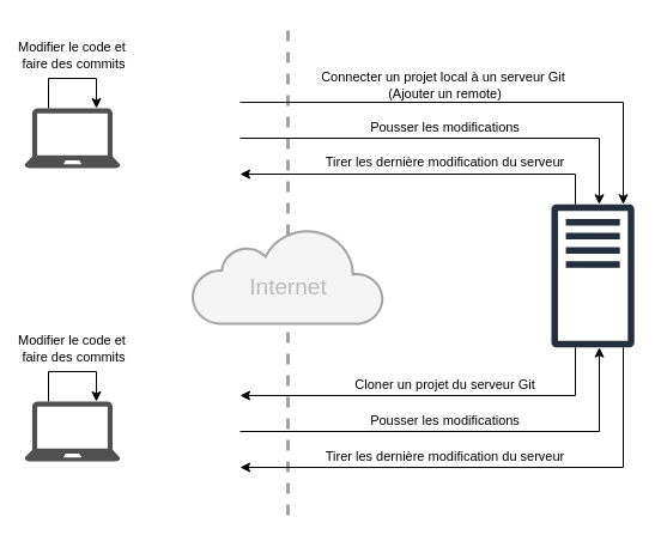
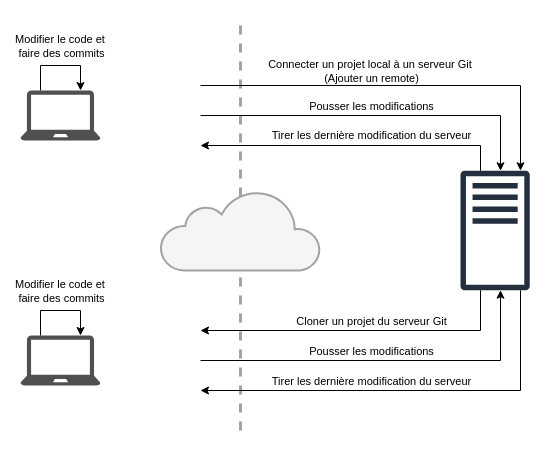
  <mxCell id="0" />
  <mxCell id="1" parent="0" />
  <mxCell id="2" value="" style="endArrow=none;dashed=1;html=1;rounded=0;strokeWidth=3;strokeColor=#A3A3A3;" edge="1" parent="1"><mxGeometry width="50" height="50" relative="1" as="geometry"><mxPoint x="240" y="430" as="sourcePoint" /><mxPoint x="240" y="20" as="targetPoint" /></mxGeometry></mxCell>
  <mxCell id="3" value="" style="sketch=0;pointerEvents=1;shadow=0;dashed=0;html=1;strokeColor=none;fillColor=#505050;labelPosition=center;verticalLabelPosition=bottom;verticalAlign=top;outlineConnect=0;align=center;shape=mxgraph.office.devices.laptop;" vertex="1" parent="1"><mxGeometry x="20" y="90" width="80" height="50" as="geometry" /></mxCell>
  <mxCell id="4" style="edgeStyle=orthogonalEdgeStyle;rounded=0;orthogonalLoop=1;jettySize=auto;html=1;entryX=1;entryY=0.5;entryDx=0;entryDy=0;startArrow=classic;startFill=1;endArrow=none;endFill=0;" edge="1" parent="1" source="9" target="17"><mxGeometry relative="1" as="geometry"><Array as="points"><mxPoint x="500" y="360" /></Array></mxGeometry></mxCell>
  <mxCell id="5" value="Cloner un projet du serveur Git" style="edgeLabel;html=1;align=center;verticalAlign=middle;resizable=0;points=[];" vertex="1" connectable="0" parent="4"><mxGeometry x="0.357" relative="1" as="geometry"><mxPoint x="51" y="-40" as="offset" /></mxGeometry></mxCell>
  <mxCell id="6" style="edgeStyle=orthogonalEdgeStyle;rounded=0;orthogonalLoop=1;jettySize=auto;html=1;entryX=1;entryY=1;entryDx=0;entryDy=0;" edge="1" parent="1" source="9" target="17"><mxGeometry relative="1" as="geometry"><mxPoint x="540" y="294.748" as="sourcePoint" /><mxPoint x="220" y="380" as="targetPoint" /><Array as="points"><mxPoint x="520" y="390" /></Array></mxGeometry></mxCell>
  <mxCell id="7" value="Tirer les dernière modification du serveur" style="edgeLabel;html=1;align=center;verticalAlign=middle;resizable=0;points=[];" vertex="1" connectable="0" parent="6"><mxGeometry x="0.196" y="-2" relative="1" as="geometry"><mxPoint x="1" y="-8" as="offset" /></mxGeometry></mxCell>
  <mxCell id="8" style="edgeStyle=orthogonalEdgeStyle;rounded=0;orthogonalLoop=1;jettySize=auto;html=1;entryX=1;entryY=0.5;entryDx=0;entryDy=0;startArrow=classic;startFill=1;endArrow=none;endFill=0;" edge="1" parent="1" source="9" target="14"><mxGeometry relative="1" as="geometry"><Array as="points"><mxPoint x="500" y="115" /></Array></mxGeometry></mxCell>
  <mxCell id="9" value="" style="sketch=0;outlineConnect=0;fontColor=#232F3E;gradientColor=none;fillColor=#232F3D;strokeColor=none;dashed=0;verticalLabelPosition=bottom;verticalAlign=top;align=center;html=1;fontSize=12;fontStyle=0;aspect=fixed;pointerEvents=1;shape=mxgraph.aws4.traditional_server;" vertex="1" parent="1"><mxGeometry x="460" y="170" width="69.23" height="120" as="geometry" /></mxCell>
  <mxCell id="10" style="edgeStyle=orthogonalEdgeStyle;rounded=0;orthogonalLoop=1;jettySize=auto;html=1;exitX=1;exitY=0;exitDx=0;exitDy=0;" edge="1" parent="1" source="14" target="9"><mxGeometry relative="1" as="geometry"><mxPoint x="220" y="85" as="sourcePoint" /><mxPoint x="520" y="140.252" as="targetPoint" /><Array as="points"><mxPoint x="520" y="85" /></Array></mxGeometry></mxCell>
  <mxCell id="11" value="Connecter un projet local à un serveur Git&amp;nbsp;&lt;div&gt;(Ajouter un remote)&lt;/div&gt;" style="edgeLabel;html=1;align=center;verticalAlign=middle;resizable=0;points=[];" vertex="1" connectable="0" parent="10"><mxGeometry x="-0.32" y="2" relative="1" as="geometry"><mxPoint x="32" y="-13" as="offset" /></mxGeometry></mxCell>
  <mxCell id="12" style="edgeStyle=orthogonalEdgeStyle;rounded=0;orthogonalLoop=1;jettySize=auto;html=1;exitX=1;exitY=1;exitDx=0;exitDy=0;startArrow=classic;startFill=1;endArrow=none;endFill=0;" edge="1" parent="1" source="14" target="9"><mxGeometry relative="1" as="geometry"><mxPoint x="240" y="180" as="sourcePoint" /><Array as="points"><mxPoint x="480" y="145" /></Array></mxGeometry></mxCell>
  <mxCell id="13" value="Pousser les modifications" style="edgeLabel;html=1;align=center;verticalAlign=middle;resizable=0;points=[];" vertex="1" connectable="0" parent="12"><mxGeometry x="-0.307" y="-4" relative="1" as="geometry"><mxPoint x="64" y="-44" as="offset" /></mxGeometry></mxCell>
  <mxCell id="14" value="" style="shape=image;html=1;verticalAlign=top;verticalLabelPosition=bottom;labelBackgroundColor=#ffffff;imageAspect=0;aspect=fixed;image=https://cdn4.iconfinder.com/data/icons/essential-3/32/356-Document_Code-128.png" vertex="1" parent="1"><mxGeometry x="140" y="85" width="60" height="60" as="geometry" /></mxCell>
  <mxCell id="15" value="" style="sketch=0;pointerEvents=1;shadow=0;dashed=0;html=1;strokeColor=none;fillColor=#505050;labelPosition=center;verticalLabelPosition=bottom;verticalAlign=top;outlineConnect=0;align=center;shape=mxgraph.office.devices.laptop;" vertex="1" parent="1"><mxGeometry x="20" y="335" width="80" height="50" as="geometry" /></mxCell>
  <mxCell id="16" style="edgeStyle=orthogonalEdgeStyle;rounded=0;orthogonalLoop=1;jettySize=auto;html=1;exitX=1;exitY=0;exitDx=0;exitDy=0;startArrow=classic;startFill=1;endArrow=none;endFill=0;" edge="1" parent="1" source="17" target="9"><mxGeometry relative="1" as="geometry"><mxPoint x="250" y="345" as="sourcePoint" /><Array as="points"><mxPoint x="480" y="330" /></Array></mxGeometry></mxCell>
  <mxCell id="17" value="" style="shape=image;html=1;verticalAlign=top;verticalLabelPosition=bottom;labelBackgroundColor=#ffffff;imageAspect=0;aspect=fixed;image=https://cdn4.iconfinder.com/data/icons/essential-3/32/356-Document_Code-128.png" vertex="1" parent="1"><mxGeometry x="140" y="330" width="60" height="60" as="geometry" /></mxCell>
  <mxCell id="18" style="edgeStyle=orthogonalEdgeStyle;rounded=0;orthogonalLoop=1;jettySize=auto;html=1;elbow=horizontal;" edge="1" parent="1" source="15" target="15"><mxGeometry relative="1" as="geometry"><Array as="points"><mxPoint x="80" y="310" /></Array></mxGeometry></mxCell>
  <mxCell id="19" value="Modifier le code et&amp;nbsp;&lt;div&gt;faire des commits&lt;/div&gt;" style="edgeLabel;html=1;align=center;verticalAlign=middle;resizable=0;points=[];" vertex="1" connectable="0" parent="18"><mxGeometry x="-0.222" y="7" relative="1" as="geometry"><mxPoint x="10" y="-13" as="offset" /></mxGeometry></mxCell>
  <mxCell id="20" style="edgeStyle=orthogonalEdgeStyle;rounded=0;orthogonalLoop=1;jettySize=auto;html=1;elbow=horizontal;" edge="1" parent="1"><mxGeometry relative="1" as="geometry"><mxPoint x="40" y="90" as="sourcePoint" /><mxPoint x="80" y="90" as="targetPoint" /><Array as="points"><mxPoint x="80" y="65" /></Array></mxGeometry></mxCell>
  <mxCell id="21" value="Modifier le code et&amp;nbsp;&lt;div&gt;faire des commits&lt;/div&gt;" style="edgeLabel;html=1;align=center;verticalAlign=middle;resizable=0;points=[];" vertex="1" connectable="0" parent="20"><mxGeometry x="-0.222" y="7" relative="1" as="geometry"><mxPoint x="10" y="-13" as="offset" /></mxGeometry></mxCell>
  <mxCell id="22" value="Pousser les modifications" style="edgeLabel;html=1;align=center;verticalAlign=middle;resizable=0;points=[];" vertex="1" connectable="0" parent="1"><mxGeometry x="370" y="350" as="geometry" /></mxCell>
  <mxCell id="23" value="Tirer les dernière modification du serveur" style="edgeLabel;html=1;align=center;verticalAlign=middle;resizable=0;points=[];" vertex="1" connectable="0" parent="1"><mxGeometry x="370.002" y="134" as="geometry" /></mxCell>
  <mxCell id="24" value="" style="html=1;verticalLabelPosition=bottom;align=center;labelBackgroundColor=#ffffff;verticalAlign=top;strokeWidth=2;strokeColor=#a3a3a3;shadow=0;dashed=0;shape=mxgraph.ios7.icons.cloud;fillColor=#f5f5f5;fontColor=#333333;" vertex="1" parent="1"><mxGeometry x="160" y="190" width="160" height="80" as="geometry" /></mxCell>
- <mxCell id="25" value="Internet" style="text;html=1;align=center;verticalAlign=middle;resizable=0;points=[];autosize=1;strokeColor=none;fillColor=none;fontSize=19;fontColor=#bababa;" vertex="1" parent="1"><mxGeometry x="195" y="220" width="90" height="40" as="geometry" /></mxCell>
